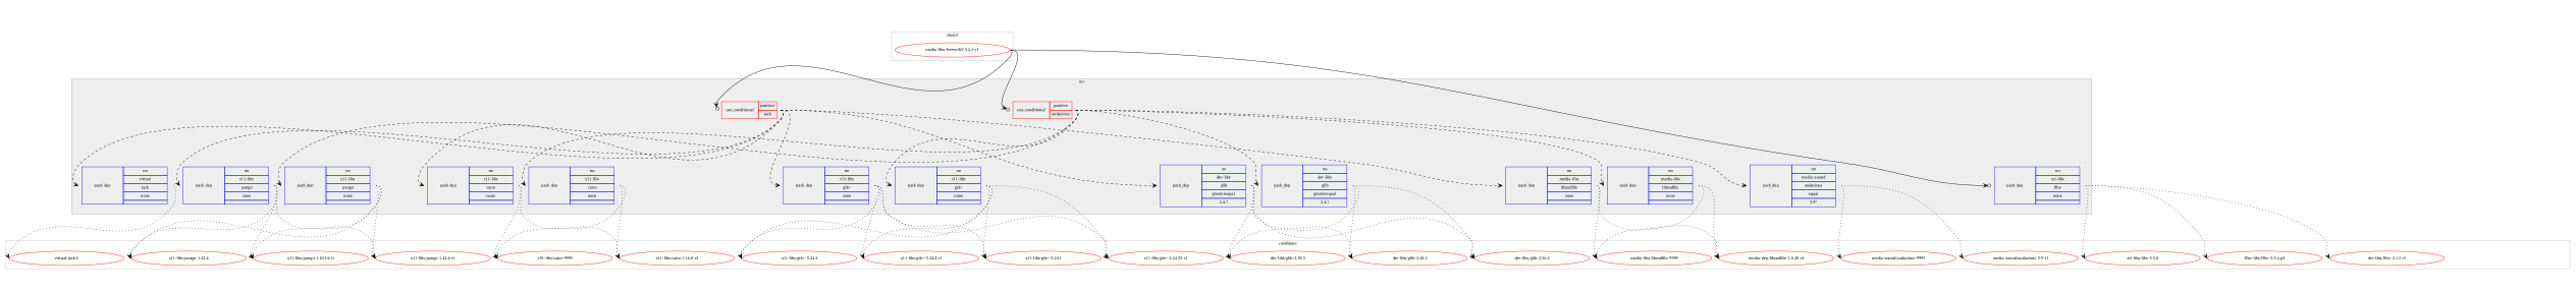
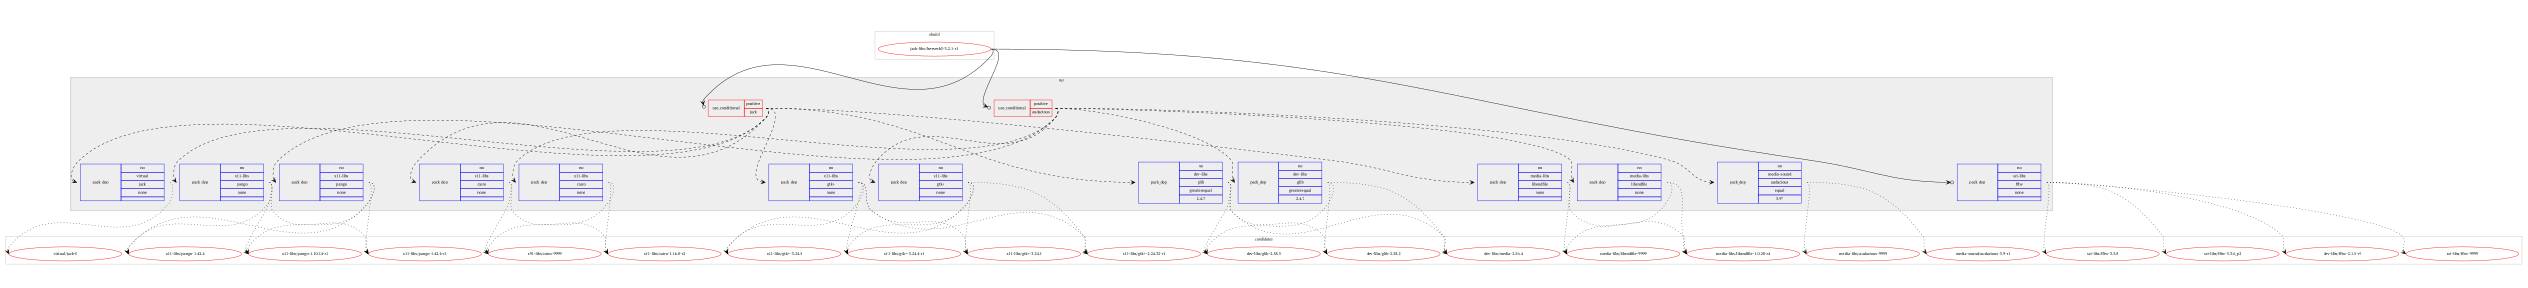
  digraph {
    compound=true
    concentrate=true
    fontname="PT Serif"
    fontsize=10
    newrank=true
    rankdir=TB
    ranksep=1.5
    node [color=red fontname="PT Serif" fontsize=10]
    edge [arrowhead=vee fontname="PT Serif" headport=w style=dotted tailport=e weight=100]
-   n1 [label="media-libs/freeverb3-3.2.1-r1" width=4]
+   n1 [label="jack-libs/freeverb3-3.2.1-r1" width=4]
    n2 [color=blue label=<<TABLE BORDER="0" CELLBORDER="1" CELLSPACING="0" CELLPADDING="4" WIDTH="220"><TR><TD ROWSPAN="6" CELLPADDING="30">pack_dep</TD></TR><TR><TD WIDTH="110">no</TD></TR><TR><TD>x11-libs</TD></TR><TR><TD>gtk+</TD></TR><TR><TD>none</TD></TR><TR><TD></TD></TR></TABLE>> shape=none]
    n3 [color=blue label=<<TABLE BORDER="0" CELLBORDER="1" CELLSPACING="0" CELLPADDING="4" WIDTH="220"><TR><TD ROWSPAN="6" CELLPADDING="30">pack_dep</TD></TR><TR><TD WIDTH="110">no</TD></TR><TR><TD>dev-libs</TD></TR><TR><TD>glib</TD></TR><TR><TD>greaterequal</TD></TR><TR><TD>2.4.7</TD></TR></TABLE>> shape=none]
    n4 [color=blue label=<<TABLE BORDER="0" CELLBORDER="1" CELLSPACING="0" CELLPADDING="4" WIDTH="220"><TR><TD ROWSPAN="6" CELLPADDING="30">pack_dep</TD></TR><TR><TD WIDTH="110">no</TD></TR><TR><TD>x11-libs</TD></TR><TR><TD>cairo</TD></TR><TR><TD>none</TD></TR><TR><TD></TD></TR></TABLE>> shape=none]
    n5 [color=blue label=<<TABLE BORDER="0" CELLBORDER="1" CELLSPACING="0" CELLPADDING="4" WIDTH="220"><TR><TD ROWSPAN="6" CELLPADDING="30">pack_dep</TD></TR><TR><TD WIDTH="110">no</TD></TR><TR><TD>x11-libs</TD></TR><TR><TD>pango</TD></TR><TR><TD>none</TD></TR><TR><TD></TD></TR></TABLE>> shape=none]
    n6 [color=blue label=<<TABLE BORDER="0" CELLBORDER="1" CELLSPACING="0" CELLPADDING="4" WIDTH="220"><TR><TD ROWSPAN="6" CELLPADDING="30">pack_dep</TD></TR><TR><TD WIDTH="110">no</TD></TR><TR><TD>media-sound</TD></TR><TR><TD>audacious</TD></TR><TR><TD>equal</TD></TR><TR><TD>3.9*</TD></TR></TABLE>> shape=none]
    n7 [color=blue label=<<TABLE BORDER="0" CELLBORDER="1" CELLSPACING="0" CELLPADDING="4" WIDTH="220"><TR><TD ROWSPAN="6" CELLPADDING="30">pack_dep</TD></TR><TR><TD WIDTH="110">no</TD></TR><TR><TD>media-libs</TD></TR><TR><TD>libsndfile</TD></TR><TR><TD>none</TD></TR><TR><TD></TD></TR></TABLE>> shape=none]
    n8 [label=<<TABLE BORDER="0" CELLBORDER="1" CELLSPACING="0" CELLPADDING="4"><TR><TD ROWSPAN="3" CELLPADDING="10">use_conditional</TD></TR><TR><TD>positive</TD></TR><TR><TD>audacious</TD></TR></TABLE>> shape=none]
    n9 [color=blue label=<<TABLE BORDER="0" CELLBORDER="1" CELLSPACING="0" CELLPADDING="4" WIDTH="220"><TR><TD ROWSPAN="6" CELLPADDING="30">pack_dep</TD></TR><TR><TD WIDTH="110">no</TD></TR><TR><TD>dev-libs</TD></TR><TR><TD>glib</TD></TR><TR><TD>greaterequal</TD></TR><TR><TD>2.4.7</TD></TR></TABLE>> shape=none]
    n10 [color=blue label=<<TABLE BORDER="0" CELLBORDER="1" CELLSPACING="0" CELLPADDING="4" WIDTH="220"><TR><TD ROWSPAN="6" CELLPADDING="30">pack_dep</TD></TR><TR><TD WIDTH="110">no</TD></TR><TR><TD>x11-libs</TD></TR><TR><TD>pango</TD></TR><TR><TD>none</TD></TR><TR><TD></TD></TR></TABLE>> shape=none]
    n11 [color=blue label=<<TABLE BORDER="0" CELLBORDER="1" CELLSPACING="0" CELLPADDING="4" WIDTH="220"><TR><TD ROWSPAN="6" CELLPADDING="30">pack_dep</TD></TR><TR><TD WIDTH="110">no</TD></TR><TR><TD>x11-libs</TD></TR><TR><TD>cairo</TD></TR><TR><TD>none</TD></TR><TR><TD></TD></TR></TABLE>> shape=none]
    n12 [color=blue label=<<TABLE BORDER="0" CELLBORDER="1" CELLSPACING="0" CELLPADDING="4" WIDTH="220"><TR><TD ROWSPAN="6" CELLPADDING="30">pack_dep</TD></TR><TR><TD WIDTH="110">no</TD></TR><TR><TD>x11-libs</TD></TR><TR><TD>gtk+</TD></TR><TR><TD>none</TD></TR><TR><TD></TD></TR></TABLE>> shape=none]
    n13 [color=blue label=<<TABLE BORDER="0" CELLBORDER="1" CELLSPACING="0" CELLPADDING="4" WIDTH="220"><TR><TD ROWSPAN="6" CELLPADDING="30">pack_dep</TD></TR><TR><TD WIDTH="110">no</TD></TR><TR><TD>virtual</TD></TR><TR><TD>jack</TD></TR><TR><TD>none</TD></TR><TR><TD></TD></TR></TABLE>> shape=none]
    n14 [color=blue label=<<TABLE BORDER="0" CELLBORDER="1" CELLSPACING="0" CELLPADDING="4" WIDTH="220"><TR><TD ROWSPAN="6" CELLPADDING="30">pack_dep</TD></TR><TR><TD WIDTH="110">no</TD></TR><TR><TD>media-libs</TD></TR><TR><TD>libsndfile</TD></TR><TR><TD>none</TD></TR><TR><TD></TD></TR></TABLE>> shape=none]
    n15 [label=<<TABLE BORDER="0" CELLBORDER="1" CELLSPACING="0" CELLPADDING="4"><TR><TD ROWSPAN="3" CELLPADDING="10">use_conditional</TD></TR><TR><TD>positive</TD></TR><TR><TD>jack</TD></TR></TABLE>> shape=none]
    n16 [color=blue label=<<TABLE BORDER="0" CELLBORDER="1" CELLSPACING="0" CELLPADDING="4" WIDTH="220"><TR><TD ROWSPAN="6" CELLPADDING="30">pack_dep</TD></TR><TR><TD WIDTH="110">no</TD></TR><TR><TD>sci-libs</TD></TR><TR><TD>fftw</TD></TR><TR><TD>none</TD></TR><TR><TD></TD></TR></TABLE>> shape=none]
-   n17 [label="dev-libs/glib-2.56.4" width=4]
+   n17 [label="dev-libs/media-2.56.4" width=4]
    n18 [label="dev-libs/glib-2.58.2" width=4]
    n19 [label="dev-libs/glib-2.58.3" width=4]
    n20 [label="x11-libs/cairo-1.16.0-r2" width=4]
    n21 [label="x91-libs/cairo-9999" width=4]
    n22 [label="x11-libs/gtk+-2.24.32-r1" width=4]
    n23 [label="x11-libs/gtk+-3.24.1" width=4]
    n24 [label="x11-libs/gtk+-3.24.4-r1" width=4]
    n25 [label="x11-libs/gtk+-3.24.5" width=4]
    n26 [label="x11-libs/pango-1.10.14-r1" width=4]
    n27 [label="x11-libs/pango-1.42.4" width=4]
    n28 [label="x11-libs/pango-1.42.4-r1" width=4]
    n29 [label="media-sound/audacious-3.9-r1" width=4]
-   n30 [label="media-sound/audacious-9999" width=4]
-   n31 [label="media-dep/libsndfile-1.0.28-r4" width=4]
+   n30 [label="media-libs/audacious-9999" width=4]
+   n31 [label="media-libs/libsndfile-1.0.28-r4" width=4]
    n32 [label="media-libs/libsndfile-9999" width=4]
    n33 [label="virtual/jack-0" width=4]
    n34 [label="dev-libs/fftw-2.1.5-r9" width=4]
-   n35 [label="fftw-libs/fftw-3.3.6_p2" width=4]
-   n36 [label="sci-libs/libs-3.3.8" width=4]
+   n35 [label="sci-libs/fftw-3.3.6_p2" width=4]
+   n36 [label="sci-libs/fftw-3.3.8" width=4]
+   n37 [label="sci-libs/fftw-9999" width=4]
    subgraph cluster_1 {
      color=gray
      label=<<i>ebuild</i>>
      rank=same
      n1
    }
    subgraph cluster_2 {
      color=gray
      label=<<i>dependencies</i>>
      subgraph cluster_3 {
        color=gray
        fillcolor="#eeeeee"
        label=<<i>compile</i>>
        style=filled
      }
      subgraph cluster_4 {
        color=gray
        fillcolor="#eeeeee"
        label=<<i>compile and run</i>>
        style=filled
        subgraph sub_5 {
          color=gray
          fillcolor="#eeeeee"
          label=<<i>compile and run</i>>
          style=filled
          n8
          subgraph sub_6 {
            color=gray
            fillcolor="#eeeeee"
            label=<<i>compile and run</i>>
            style=filled
            n2
          }
          subgraph sub_7 {
            color=gray
            fillcolor="#eeeeee"
            label=<<i>compile and run</i>>
            style=filled
            n3
          }
          subgraph sub_8 {
            color=gray
            fillcolor="#eeeeee"
            label=<<i>compile and run</i>>
            style=filled
            n4
          }
          subgraph sub_9 {
            color=gray
            fillcolor="#eeeeee"
            label=<<i>compile and run</i>>
            style=filled
            n5
          }
          subgraph sub_10 {
            color=gray
            fillcolor="#eeeeee"
            label=<<i>compile and run</i>>
            style=filled
            n6
          }
          subgraph sub_11 {
            color=gray
            fillcolor="#eeeeee"
            label=<<i>compile and run</i>>
            style=filled
            n7
          }
        }
        subgraph sub_12 {
          color=gray
          fillcolor="#eeeeee"
          label=<<i>compile and run</i>>
          style=filled
          n15
          subgraph sub_13 {
            color=gray
            fillcolor="#eeeeee"
            label=<<i>compile and run</i>>
            style=filled
            n9
          }
          subgraph sub_14 {
            color=gray
            fillcolor="#eeeeee"
            label=<<i>compile and run</i>>
            style=filled
            n10
          }
          subgraph sub_15 {
            color=gray
            fillcolor="#eeeeee"
            label=<<i>compile and run</i>>
            style=filled
            n11
          }
          subgraph sub_16 {
            color=gray
            fillcolor="#eeeeee"
            label=<<i>compile and run</i>>
            style=filled
            n12
          }
          subgraph sub_17 {
            color=gray
            fillcolor="#eeeeee"
            label=<<i>compile and run</i>>
            style=filled
            n13
          }
          subgraph sub_18 {
            color=gray
            fillcolor="#eeeeee"
            label=<<i>compile and run</i>>
            style=filled
            n14
          }
        }
        subgraph sub_19 {
          color=gray
          fillcolor="#eeeeee"
          label=<<i>compile and run</i>>
          style=filled
          n16
        }
      }
      subgraph cluster_20 {
        color=gray
        fillcolor="#eeeeee"
        label=<<i>run</i>>
        style=filled
      }
    }
    subgraph cluster_21 {
      color=gray
      label=<<i>candidates</i>>
      rank=same
      subgraph sub_22 {
        color=black
        label=<<i>candidates</i>>
        nodesep=1
        rank=same
        n17
        n18
        n19
      }
      subgraph sub_23 {
        color=black
        label=<<i>candidates</i>>
        nodesep=1
        rank=same
        n20
        n21
      }
      subgraph sub_24 {
        color=black
        label=<<i>candidates</i>>
        nodesep=1
        rank=same
        n22
        n23
        n24
        n25
      }
      subgraph sub_25 {
        color=black
        label=<<i>candidates</i>>
        nodesep=1
        rank=same
        n26
        n27
        n28
      }
      subgraph sub_26 {
        color=black
        label=<<i>candidates</i>>
        nodesep=1
        rank=same
        n29
        n30
      }
      subgraph sub_27 {
        color=black
        label=<<i>candidates</i>>
        nodesep=1
        rank=same
        n31
        n32
      }
      subgraph sub_28 {
        color=black
        label=<<i>candidates</i>>
        nodesep=1
        rank=same
        n17
        n18
        n19
      }
      subgraph sub_29 {
        color=black
        label=<<i>candidates</i>>
        nodesep=1
        rank=same
        n20
        n21
      }
      subgraph sub_30 {
        color=black
        label=<<i>candidates</i>>
        nodesep=1
        rank=same
        n22
        n23
        n24
        n25
      }
      subgraph sub_31 {
        color=black
        label=<<i>candidates</i>>
        nodesep=1
        rank=same
        n26
        n27
        n28
      }
      subgraph sub_32 {
        color=black
        label=<<i>candidates</i>>
        nodesep=1
        rank=same
        n33
      }
      subgraph sub_33 {
        color=black
        label=<<i>candidates</i>>
        nodesep=1
        rank=same
        n31
        n32
      }
      subgraph sub_34 {
        color=black
        label=<<i>candidates</i>>
        nodesep=1
        rank=same
        n34
        n35
        n36
+       n37
      }
    }
    n1 -> n8 [arrowhead=odotvee style=solid weight=20]
    n1 -> n15 [arrowhead=odotvee style=solid weight=20]
    n1 -> n16 [arrowhead=odotvee style=solid weight=20]
    n2 -> n22
    n2 -> n23
    n2 -> n24
    n2 -> n25
    n3 -> n17
    n3 -> n18
    n3 -> n19
    n4 -> n20
    n4 -> n21
    n5 -> n26
    n5 -> n27
    n5 -> n28
    n6 -> n29
    n6 -> n30
    n7 -> n31
    n7 -> n32
    n8 -> n2 [style=dashed weight=20]
    n8 -> n3 [style=dashed weight=20]
    n8 -> n4 [style=dashed weight=20]
    n8 -> n5 [style=dashed weight=20]
    n8 -> n6 [style=dashed weight=20]
    n8 -> n7 [style=dashed weight=20]
    n9 -> n17
    n9 -> n18
    n9 -> n19
    n10 -> n26
    n10 -> n27
    n10 -> n28
    n11 -> n20
    n11 -> n21
    n12 -> n22
    n12 -> n23
    n12 -> n24
    n12 -> n25
    n13 -> n33
    n14 -> n31
    n14 -> n32
    n15 -> n9 [style=dashed weight=20]
    n15 -> n10 [style=dashed weight=20]
    n15 -> n11 [style=dashed weight=20]
    n15 -> n12 [style=dashed weight=20]
    n15 -> n13 [style=dashed weight=20]
    n15 -> n14 [style=dashed weight=20]
    n16 -> n34
    n16 -> n35
    n16 -> n36
+   n16 -> n37
  }
